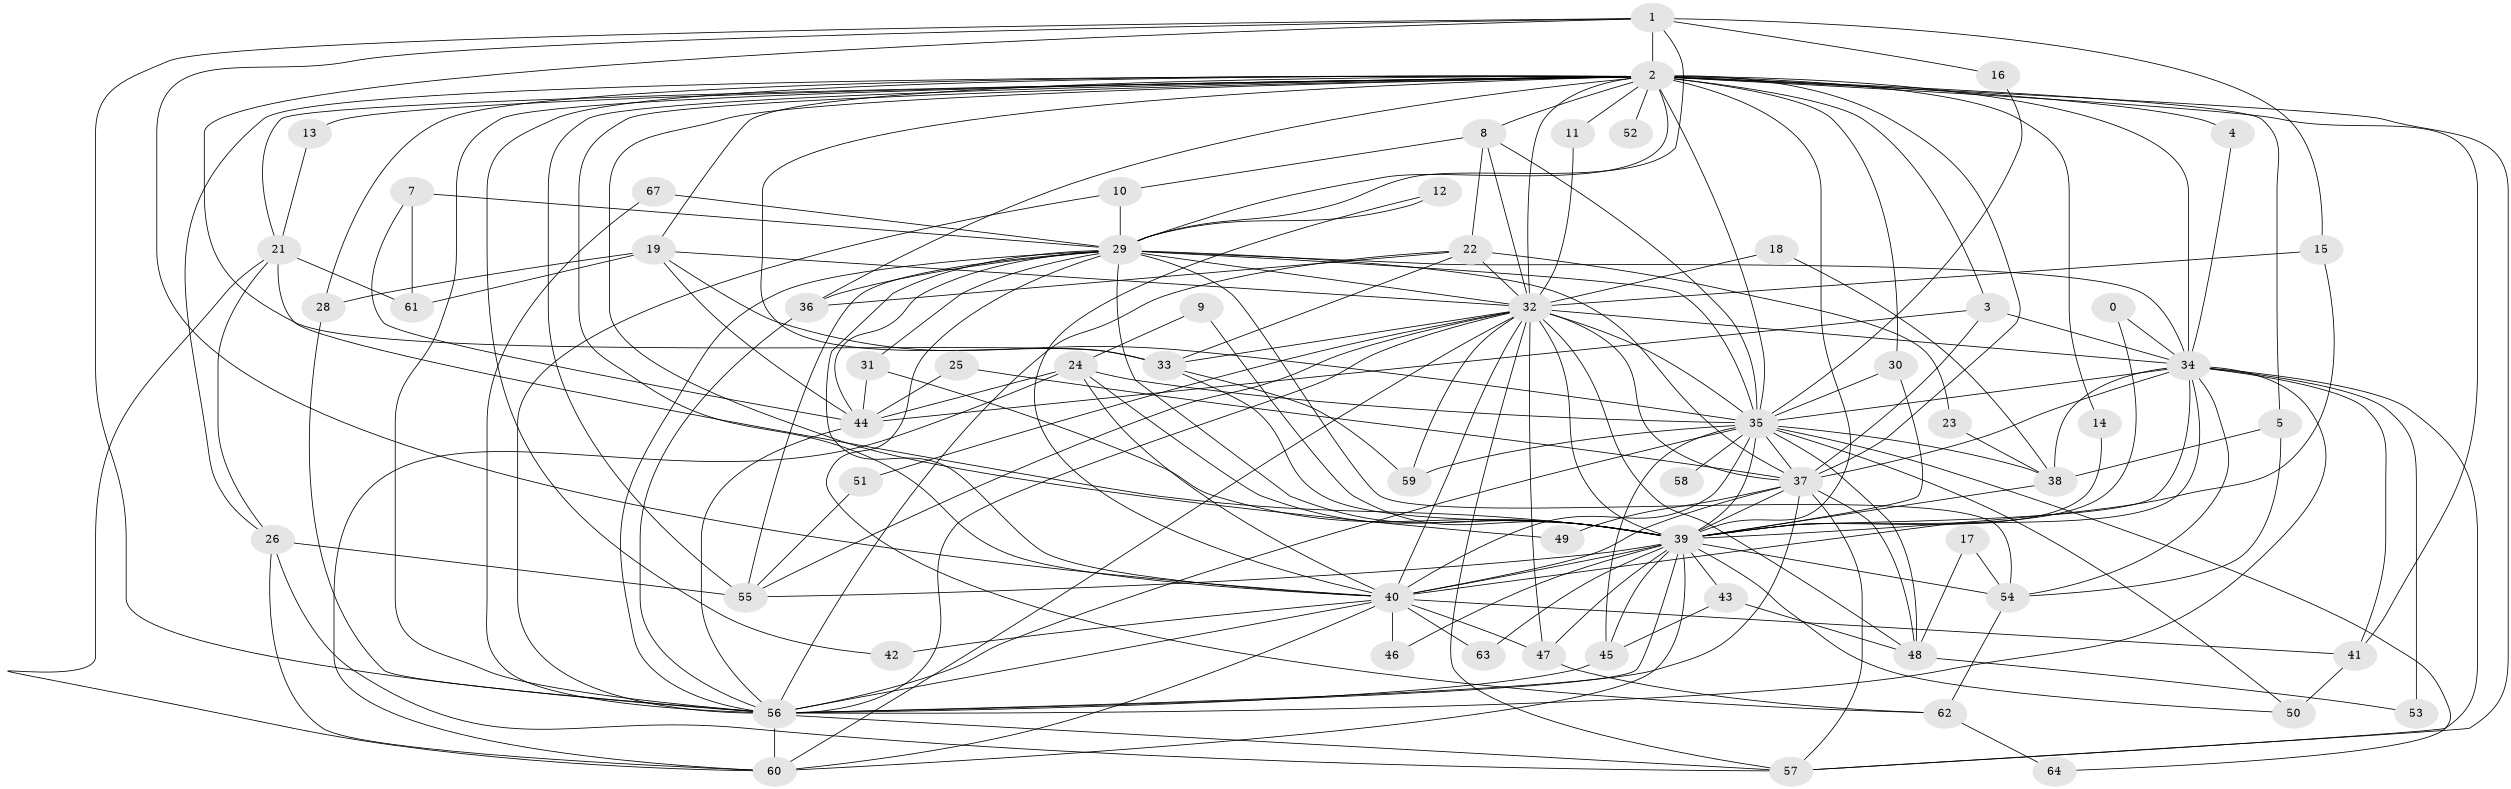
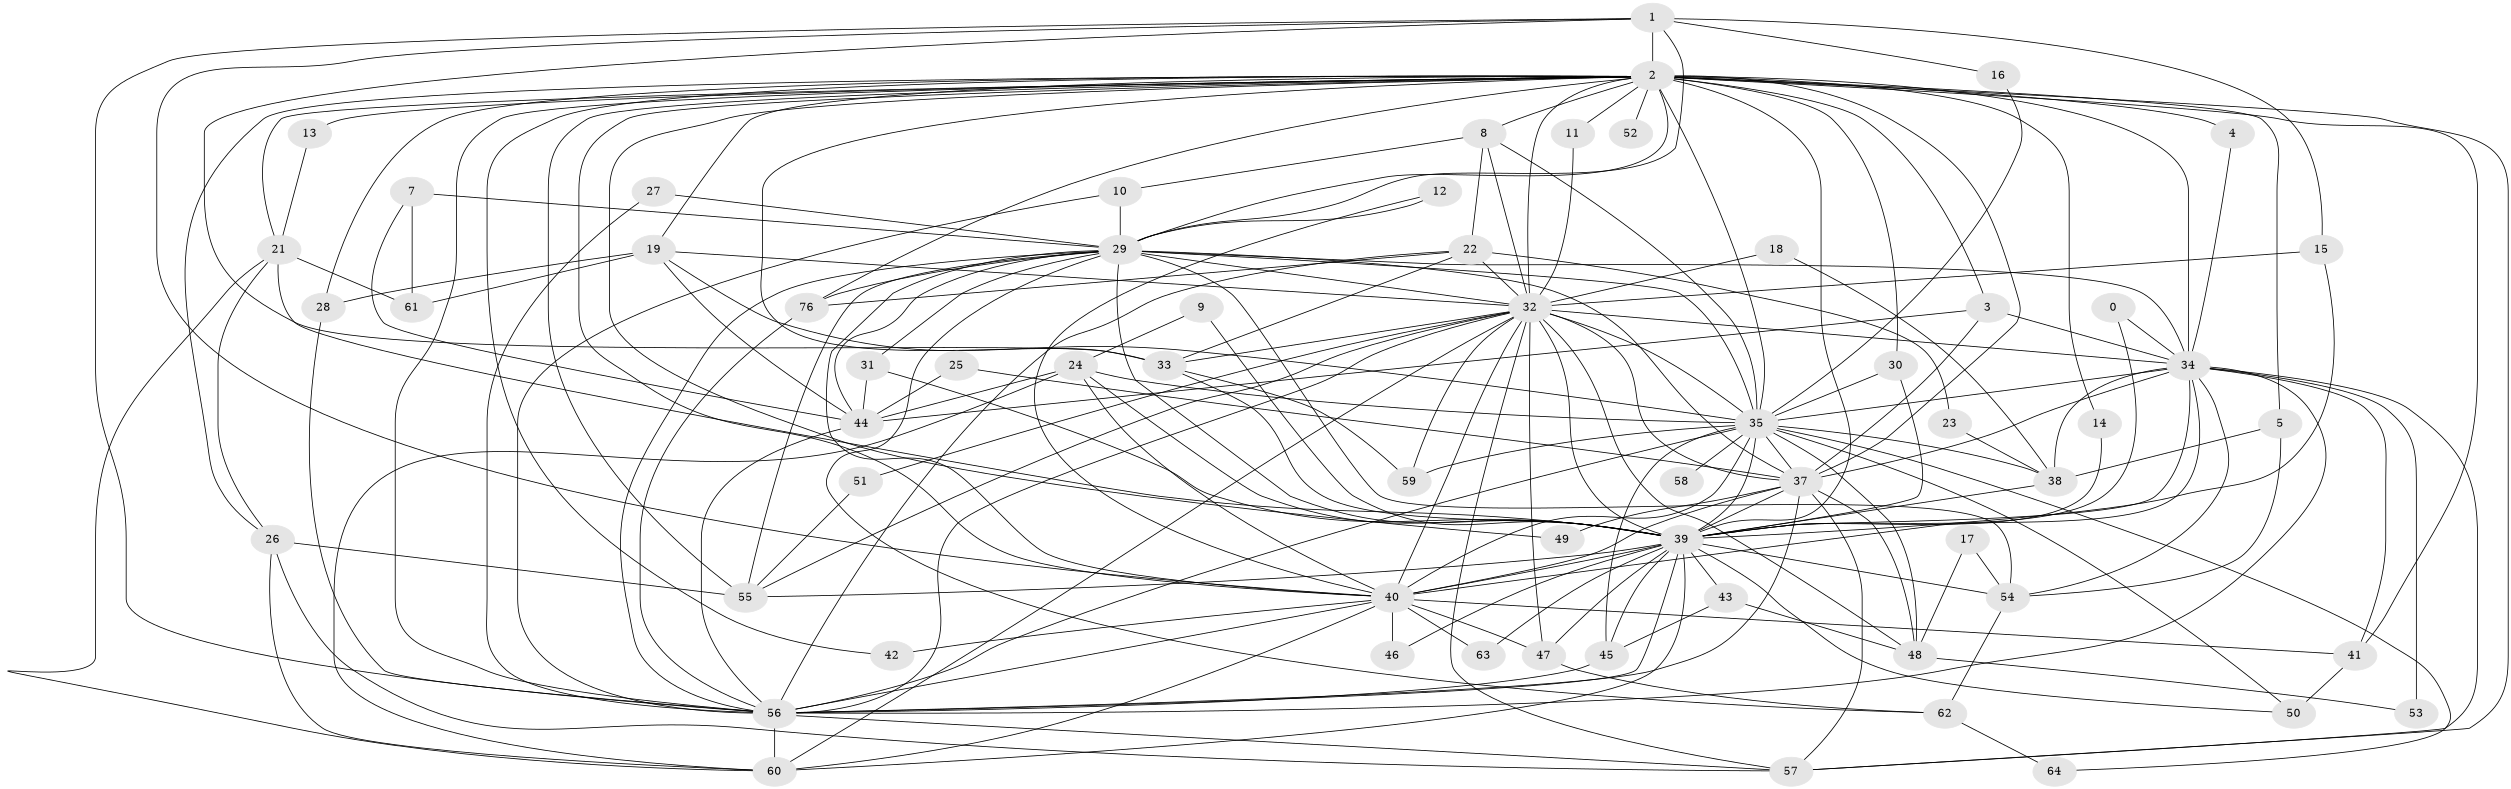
  graph {
    node [color=gray90 style=filled]
    edge [weight=1.0]
    1
    2
    15
    16
    29
    33
    40
    56
    3
    4
    5
    8
    11
    13
    14
    19
    21
    26
    28
    30
    32
    34
    35
-   36
+   36 [label=76]
    37
    39
    41
    42
    49
    52
    55
    57
    44
    54
    31
    62
    59
    60
    47
    46
    63
    38
    10
    22
    61
    48
    51
    53
    45
    50
    58
    64
    43
    n54 [label=0]
    7
    23
    9
    24
    12
    17
    18
    25
-   27 [label=67]
+   27
    1 -- 2
    1 -- 15
    1 -- 16
    1 -- 29
    1 -- 33
    1 -- 40
    1 -- 56
    2 -- 29 [weight=3.0]
    2 -- 33
    2 -- 40 [weight=2.0]
    2 -- 56 [weight=2.0]
    2 -- 3
    2 -- 4
    2 -- 5
    2 -- 8
    2 -- 11
    2 -- 13
    2 -- 14
    2 -- 19
    2 -- 21
    2 -- 26
    2 -- 28
    2 -- 30
    2 -- 32 [weight=2.0]
    2 -- 34 [weight=3.0]
    2 -- 35 [weight=2.0]
    2 -- 36
    2 -- 37 [weight=3.0]
    2 -- 39 [weight=3.0]
    2 -- 41
    2 -- 42
    2 -- 49
    2 -- 52 [weight=2.0]
    2 -- 55 [weight=2.0]
    2 -- 57
    15 -- 32
    15 -- 39
    16 -- 35
    29 -- 40
    29 -- 56
    29 -- 32
    29 -- 34 [weight=2.0]
    29 -- 35 [weight=2.0]
    29 -- 36
    29 -- 37
    29 -- 39
    29 -- 55
    29 -- 44
    29 -- 54
    29 -- 31
    29 -- 62
    33 -- 39
    33 -- 59
    40 -- 56
    40 -- 41
    40 -- 42
    40 -- 60
    40 -- 47
    40 -- 46
    40 -- 63
    56 -- 57
    56 -- 60
    3 -- 34
    3 -- 37
    3 -- 44
    4 -- 34
    5 -- 54
    5 -- 38
    8 -- 32
    8 -- 35
    8 -- 10
    8 -- 22 [weight=2.0]
    11 -- 32
    13 -- 21
    14 -- 39
    19 -- 28
    19 -- 32
    19 -- 35
    19 -- 44
    19 -- 61
    21 -- 26
    21 -- 39
    21 -- 60
    21 -- 61
    26 -- 55
    26 -- 57
    26 -- 60
    28 -- 56
    30 -- 35
    30 -- 39
    32 -- 33
    32 -- 40
    32 -- 56
    32 -- 34
    32 -- 35
    32 -- 37
    32 -- 39 [weight=2.0]
    32 -- 55
    32 -- 57
    32 -- 59
    32 -- 60
    32 -- 47
    32 -- 48
    32 -- 51
    34 -- 40
    34 -- 56
    34 -- 35
    34 -- 37
    34 -- 39
    34 -- 41
    34 -- 57
    34 -- 54
    34 -- 38
    34 -- 53 [weight=2.0]
    35 -- 40 [weight=2.0]
    35 -- 56 [weight=2.0]
    35 -- 37 [weight=2.0]
    35 -- 39
    35 -- 59
    35 -- 38
    35 -- 48
    35 -- 45
    35 -- 50
    35 -- 58
    35 -- 64
    36 -- 56
    37 -- 40
    37 -- 56 [weight=2.0]
    37 -- 39
    37 -- 49
    37 -- 57
    37 -- 48
    39 -- 40 [weight=2.0]
    39 -- 56
    39 -- 55
    39 -- 54
    39 -- 60
    39 -- 47
    39 -- 46
    39 -- 63
    39 -- 45 [weight=2.0]
    39 -- 50
    39 -- 43
    41 -- 50
    44 -- 56
    54 -- 62
    31 -- 39
    31 -- 44
    62 -- 64
    47 -- 62
    38 -- 39
    10 -- 29
    10 -- 56
    22 -- 33
    22 -- 56
    22 -- 32
    22 -- 36
    22 -- 23
    48 -- 53
    51 -- 55
    45 -- 56
    43 -- 48
    43 -- 45
    n54 -- 34
    n54 -- 39
    7 -- 29
    7 -- 44
    7 -- 61
    23 -- 38
    9 -- 39
    9 -- 24
    24 -- 40
    24 -- 35
    24 -- 39
    24 -- 44
    24 -- 60
    12 -- 29
    12 -- 40
    17 -- 54
    17 -- 48
    18 -- 32
    18 -- 38
    25 -- 37
    25 -- 44
    27 -- 29
    27 -- 56 [weight=3.0]
  }
